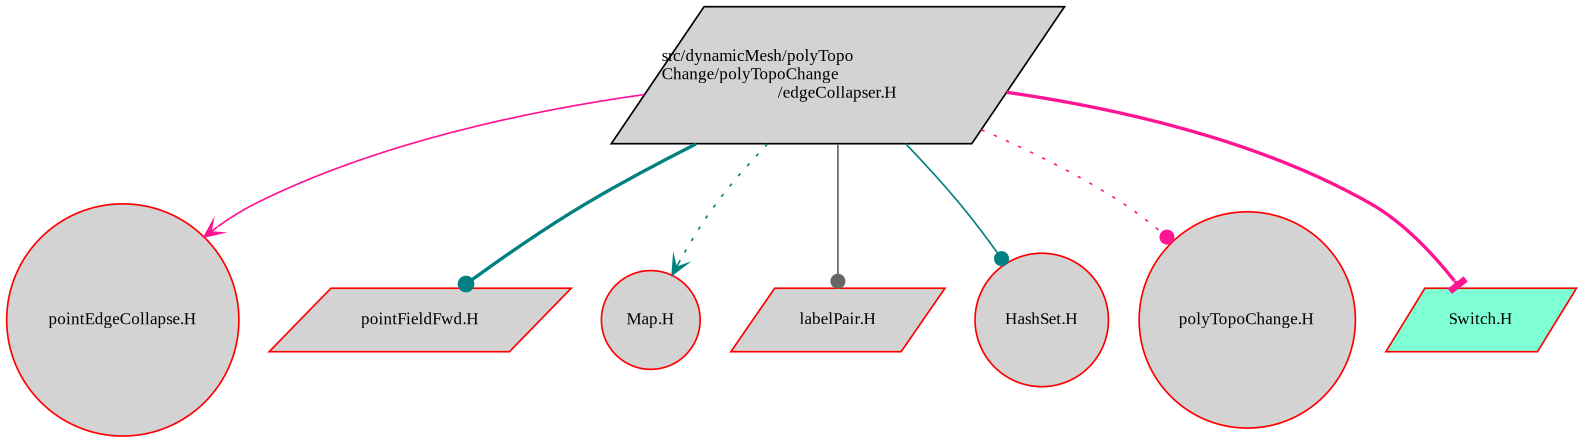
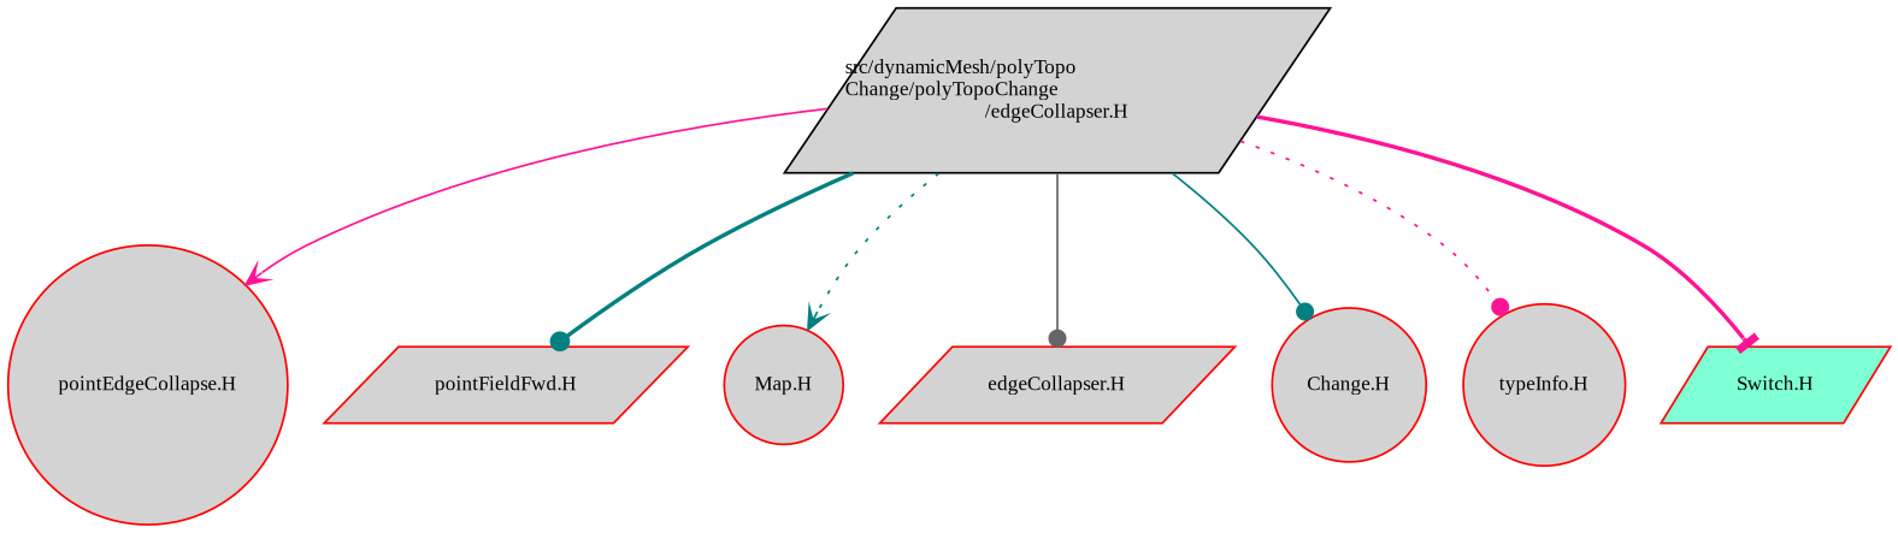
  digraph {
    fontname="Liberation Serif"
    node [color=red fillcolor=lightgrey fontname="Liberation Serif" fontsize=10 shape=parallelogram style=filled]
    edge [arrowhead=dot color=deeppink fontname="Liberation Serif" fontsize=10 labelfontname=FreeSans labelfontsize=10 style=solid]
    n1 [color=black fontcolor=black height=0.2 label="src/dynamicMesh/polyTopo\lChange/polyTopoChange\l/edgeCollapser.H" width=0.4]
    n2 [height=0.2 label="pointEdgeCollapse.H" shape=circle width=0.4]
    n3 [height=0.2 label="pointFieldFwd.H" width=0.4]
    n4 [height=0.2 label="Map.H" shape=circle width=0.4]
-   n5 [height=0.2 label="labelPair.H" width=0.4]
-   n6 [height=0.2 label="HashSet.H" shape=circle width=0.4]
-   n7 [height=0.2 label="polyTopoChange.H" shape=circle width=0.4]
+   n5 [height=0.2 label="edgeCollapser.H" width=0.4]
+   n6 [height=0.2 label="Change.H" shape=circle width=0.4]
+   n7 [height=0.2 label="typeInfo.H" shape=circle width=0.4]
    n8 [fillcolor=aquamarine height=0.2 label="Switch.H" width=0.4]
    n1 -> n2 [arrowhead=vee]
    n1 -> n3 [color=teal style=bold]
    n1 -> n4 [arrowhead=vee color=teal style=dotted]
    n1 -> n5 [color=gray40]
    n1 -> n6 [color=teal]
    n1 -> n7 [style=dotted]
    n1 -> n8 [arrowhead=tee style=bold]
  }
